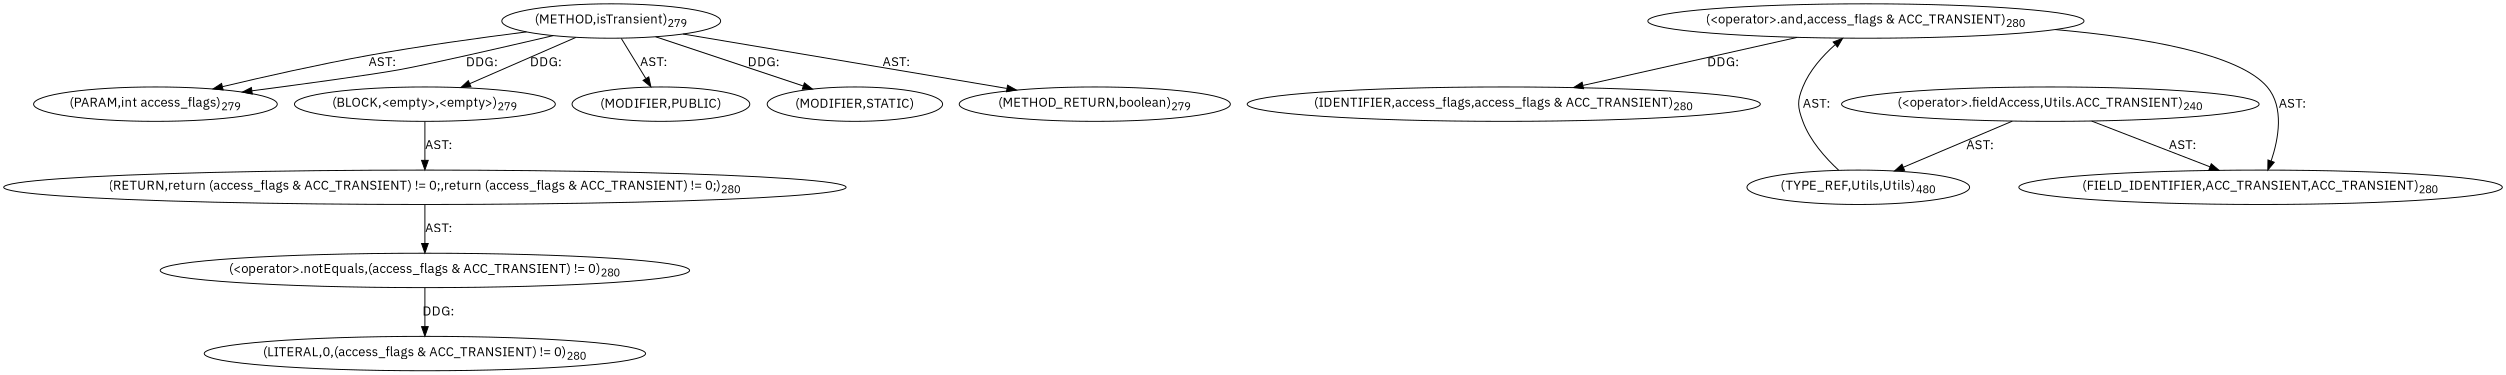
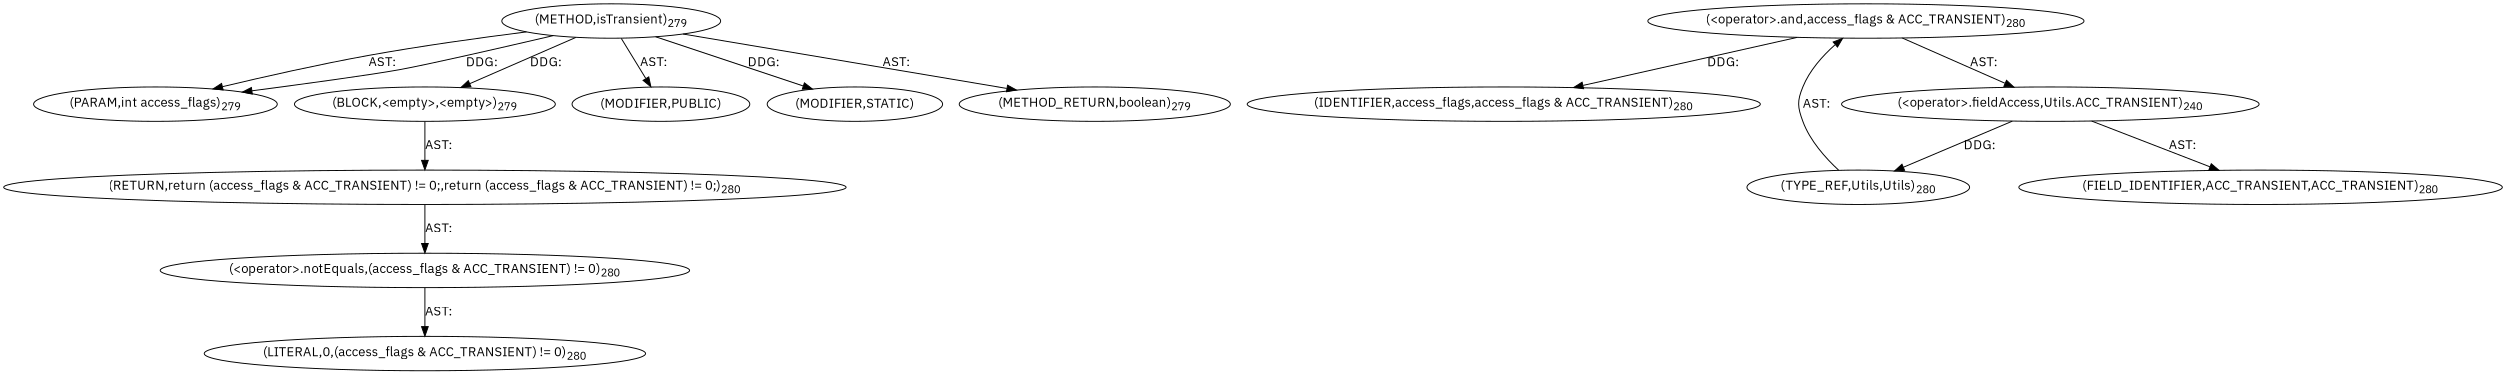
  digraph {
    fontname="IBM Plex Sans"
    node [fontname="IBM Plex Sans"]
    edge [fontname="IBM Plex Sans"]
    n1 [label=<(METHOD,isTransient)<SUB>279</SUB>>]
    n2 [label=<(PARAM,int access_flags)<SUB>279</SUB>>]
    n3 [label=<(BLOCK,&lt;empty&gt;,&lt;empty&gt;)<SUB>279</SUB>>]
    n4 [label=<(MODIFIER,PUBLIC)>]
    n5 [label=<(MODIFIER,STATIC)>]
    n6 [label=<(METHOD_RETURN,boolean)<SUB>279</SUB>>]
    n7 [label=<(RETURN,return (access_flags &amp; ACC_TRANSIENT) != 0;,return (access_flags &amp; ACC_TRANSIENT) != 0;)<SUB>280</SUB>>]
    n8 [label=<(&lt;operator&gt;.notEquals,(access_flags &amp; ACC_TRANSIENT) != 0)<SUB>280</SUB>>]
    n9 [label=<(LITERAL,0,(access_flags &amp; ACC_TRANSIENT) != 0)<SUB>280</SUB>>]
    n10 [label=<(&lt;operator&gt;.and,access_flags &amp; ACC_TRANSIENT)<SUB>280</SUB>>]
    n11 [label=<(IDENTIFIER,access_flags,access_flags &amp; ACC_TRANSIENT)<SUB>280</SUB>>]
    n12 [label=<(&lt;operator&gt;.fieldAccess,Utils.ACC_TRANSIENT)<SUB>240</SUB>>]
-   n13 [label=<(TYPE_REF,Utils,Utils)<SUB>480</SUB>>]
+   n13 [label=<(TYPE_REF,Utils,Utils)<SUB>280</SUB>>]
    n14 [label=<(FIELD_IDENTIFIER,ACC_TRANSIENT,ACC_TRANSIENT)<SUB>280</SUB>>]
    n1 -> n2 [label="AST: "]
    n1 -> n2 [label="DDG: "]
    n1 -> n3 [label="DDG: "]
    n1 -> n4 [label="AST: "]
    n1 -> n5 [label="DDG: "]
    n1 -> n6 [label="AST: "]
    n3 -> n7 [label="AST: "]
    n7 -> n8 [label="AST: "]
-   n8 -> n9 [label="DDG: "]
+   n8 -> n9 [label="AST: "]
    n10 -> n11 [label="DDG: "]
-   n10 -> n14 [label="AST: "]
-   n12 -> n13 [label="AST: "]
+   n10 -> n12 [label="AST: "]
+   n12 -> n13 [label="DDG: "]
    n12 -> n14 [label="AST: "]
    n13 -> n10 [label="AST: "]
  }
